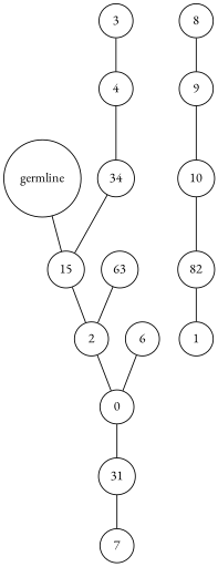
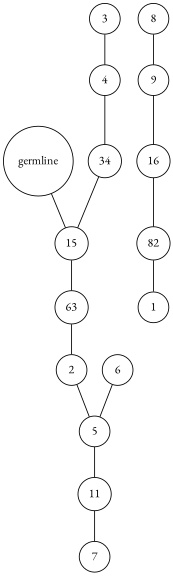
  graph {
    fontname="EB Garamond"
    rankdir=UD
    splines=line
    node [fontname="EB Garamond" shape=circle]
    edge [fontname="EB Garamond"]
    n1 [label=germline]
    n2 [label=15]
    n3 [label=3]
    n4 [label=4]
    n5 [label=34]
    n6 [label=63]
    n7 [label=2]
-   n8 [label=0]
+   n8 [label=5]
    n9 [label=6]
-   n10 [label=31]
+   n10 [label=11]
    n11 [label=7]
    n12 [label=8]
    n13 [label=9]
-   n14 [label=10]
+   n14 [label=16]
    n15 [label=82]
    n16 [label=1]
    n1 -- n2
-   n2 -- n7
+   n2 -- n6
    n3 -- n4
    n4 -- n5
    n5 -- n2
    n6 -- n7
    n7 -- n8
    n8 -- n10
    n9 -- n8
    n10 -- n11
    n12 -- n13
    n13 -- n14
    n14 -- n15
    n15 -- n16
  }
